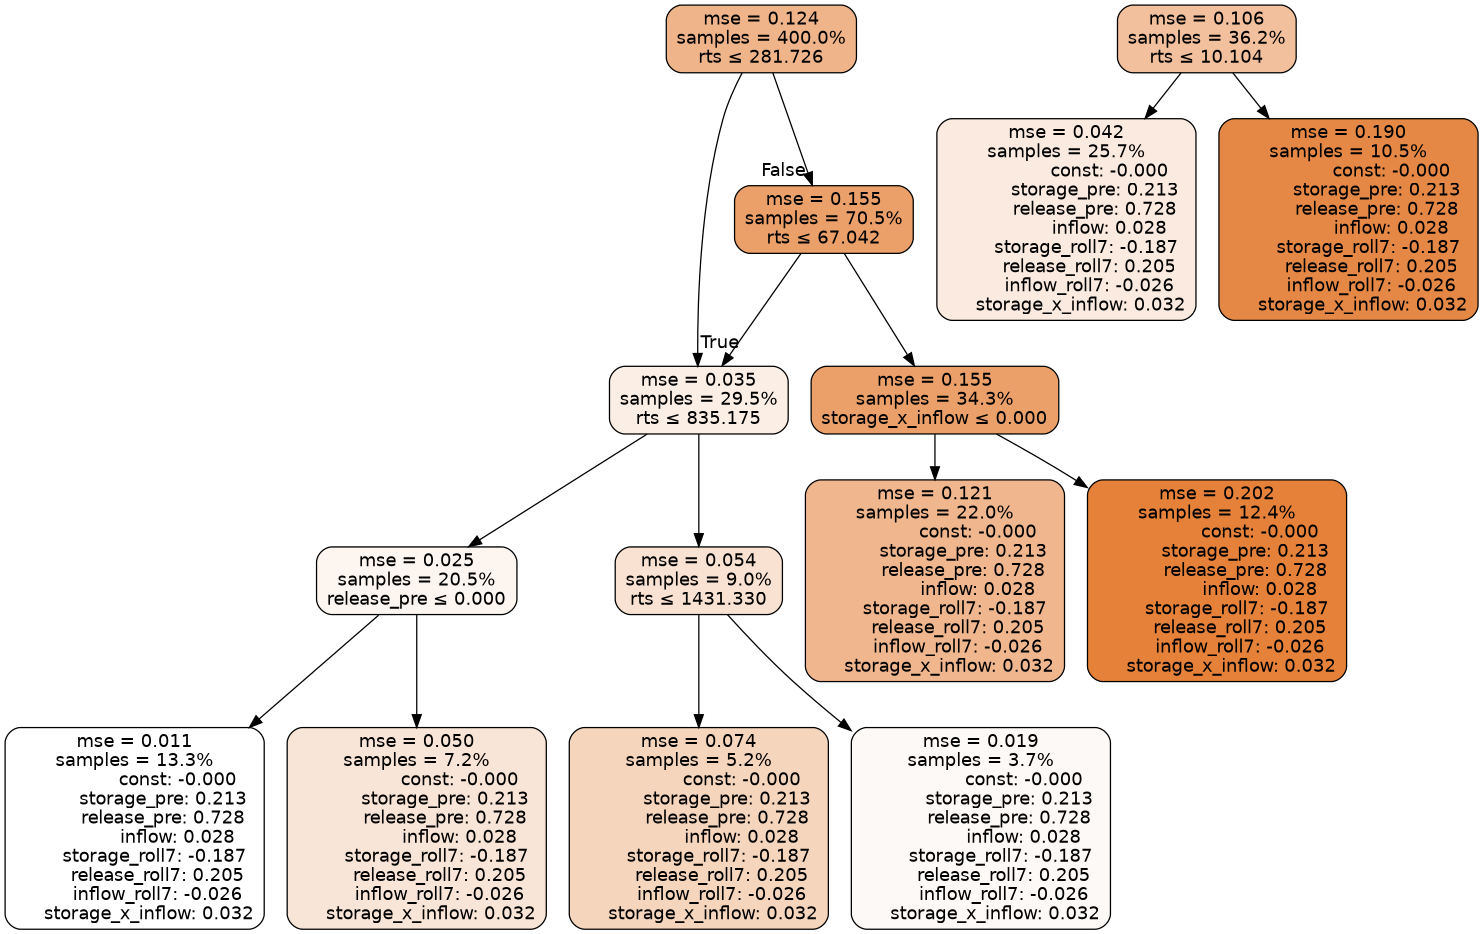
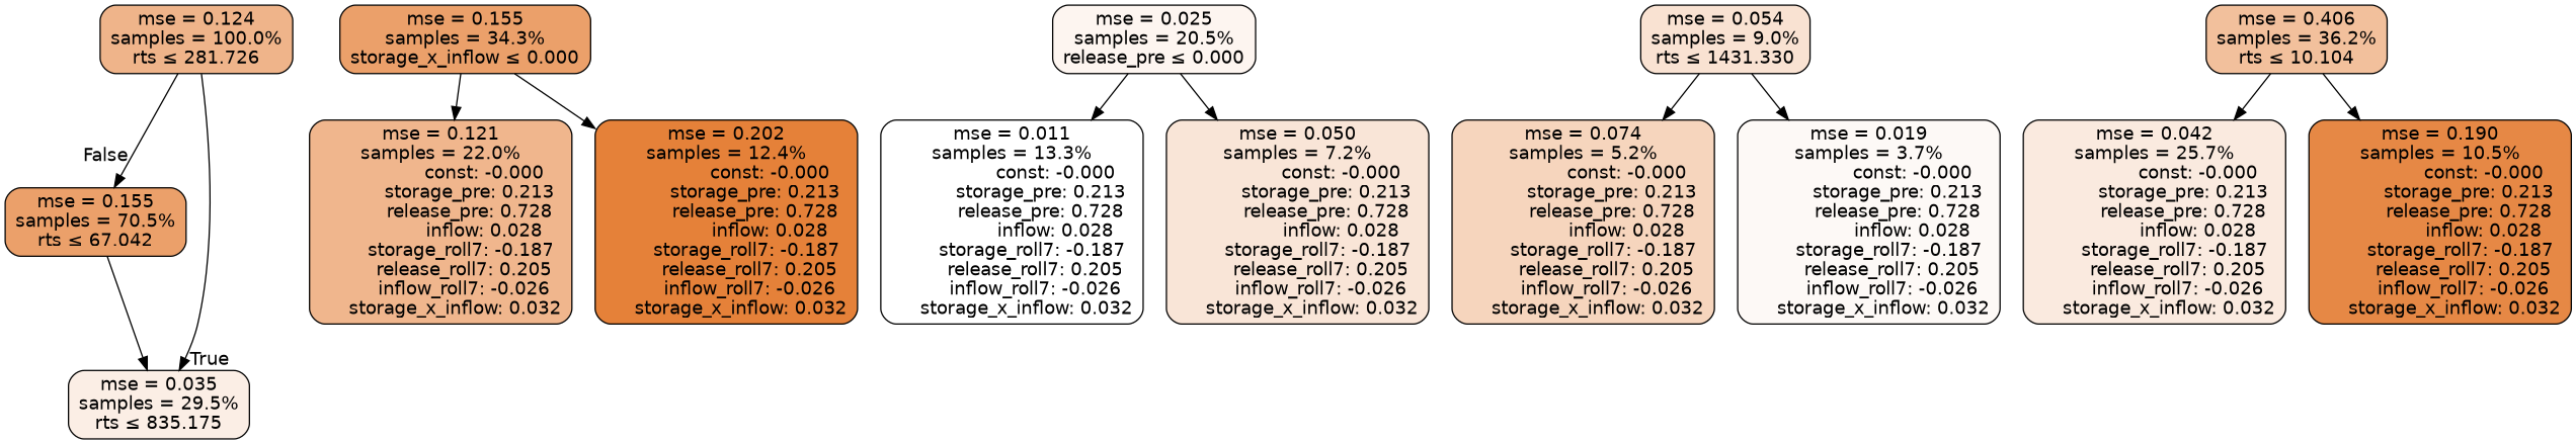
  digraph {
    node [color=black fillcolor="#eba06a" fontname=helvetica shape=rectangle style="filled, rounded"]
    edge [fontname=helvetica]
-   n1 [fillcolor="#efb48a" label="mse = 0.124\nsamples = 400.0%\nrts &le; 281.726"]
+   n1 [fillcolor="#efb48a" label="mse = 0.124\nsamples = 100.0%\nrts &le; 281.726"]
    n2 [label="mse = 0.155\nsamples = 70.5%\nrts &le; 67.042"]
    n3 [fillcolor="#fbeee5" label="mse = 0.035\nsamples = 29.5%\nrts &le; 835.175"]
    n4 [label="mse = 0.155\nsamples = 34.3%\nstorage_x_inflow &le; 0.000"]
    n5 [fillcolor="#fdf5f0" label="mse = 0.025\nsamples = 20.5%\nrelease_pre &le; 0.000"]
    n6 [fillcolor="#f9e2d2" label="mse = 0.054\nsamples = 9.0%\nrts &le; 1431.330"]
-   n7 [fillcolor="#f2c09c" label="mse = 0.106\nsamples = 36.2%\nrts &le; 10.104"]
+   n7 [fillcolor="#f2c09c" label="mse = 0.406\nsamples = 36.2%\nrts &le; 10.104"]
    n8 [fillcolor="#faeadf" label="mse = 0.042\nsamples = 25.7%\n               const: -0.000\n          storage_pre: 0.213\n          release_pre: 0.728\n               inflow: 0.028\n       storage_roll7: -0.187\n        release_roll7: 0.205\n        inflow_roll7: -0.026\n     storage_x_inflow: 0.032"]
    n9 [fillcolor="#e68845" label="mse = 0.190\nsamples = 10.5%\n               const: -0.000\n          storage_pre: 0.213\n          release_pre: 0.728\n               inflow: 0.028\n       storage_roll7: -0.187\n        release_roll7: 0.205\n        inflow_roll7: -0.026\n     storage_x_inflow: 0.032"]
    n10 [fillcolor="#f0b68d" label="mse = 0.121\nsamples = 22.0%\n               const: -0.000\n          storage_pre: 0.213\n          release_pre: 0.728\n               inflow: 0.028\n       storage_roll7: -0.187\n        release_roll7: 0.205\n        inflow_roll7: -0.026\n     storage_x_inflow: 0.032"]
    n11 [fillcolor="#e58139" label="mse = 0.202\nsamples = 12.4%\n               const: -0.000\n          storage_pre: 0.213\n          release_pre: 0.728\n               inflow: 0.028\n       storage_roll7: -0.187\n        release_roll7: 0.205\n        inflow_roll7: -0.026\n     storage_x_inflow: 0.032"]
    n12 [fillcolor="#ffffff" label="mse = 0.011\nsamples = 13.3%\n               const: -0.000\n          storage_pre: 0.213\n          release_pre: 0.728\n               inflow: 0.028\n       storage_roll7: -0.187\n        release_roll7: 0.205\n        inflow_roll7: -0.026\n     storage_x_inflow: 0.032"]
    n13 [fillcolor="#f9e5d7" label="mse = 0.050\nsamples = 7.2%\n               const: -0.000\n          storage_pre: 0.213\n          release_pre: 0.728\n               inflow: 0.028\n       storage_roll7: -0.187\n        release_roll7: 0.205\n        inflow_roll7: -0.026\n     storage_x_inflow: 0.032"]
    n14 [fillcolor="#f6d5bd" label="mse = 0.074\nsamples = 5.2%\n               const: -0.000\n          storage_pre: 0.213\n          release_pre: 0.728\n               inflow: 0.028\n       storage_roll7: -0.187\n        release_roll7: 0.205\n        inflow_roll7: -0.026\n     storage_x_inflow: 0.032"]
    n15 [fillcolor="#fdf9f6" label="mse = 0.019\nsamples = 3.7%\n               const: -0.000\n          storage_pre: 0.213\n          release_pre: 0.728\n               inflow: 0.028\n       storage_roll7: -0.187\n        release_roll7: 0.205\n        inflow_roll7: -0.026\n     storage_x_inflow: 0.032"]
    n1 -> n2 [headlabel=False labelangle=45 labeldistance=2.5]
    n1 -> n3 [headlabel=True labelangle=-45 labeldistance=2.5]
    n2 -> n3
-   n2 -> n4
-   n3 -> n5
-   n3 -> n6
    n4 -> n10
    n4 -> n11
    n5 -> n12
    n5 -> n13
    n6 -> n14
    n6 -> n15
    n7 -> n8
    n7 -> n9
  }
